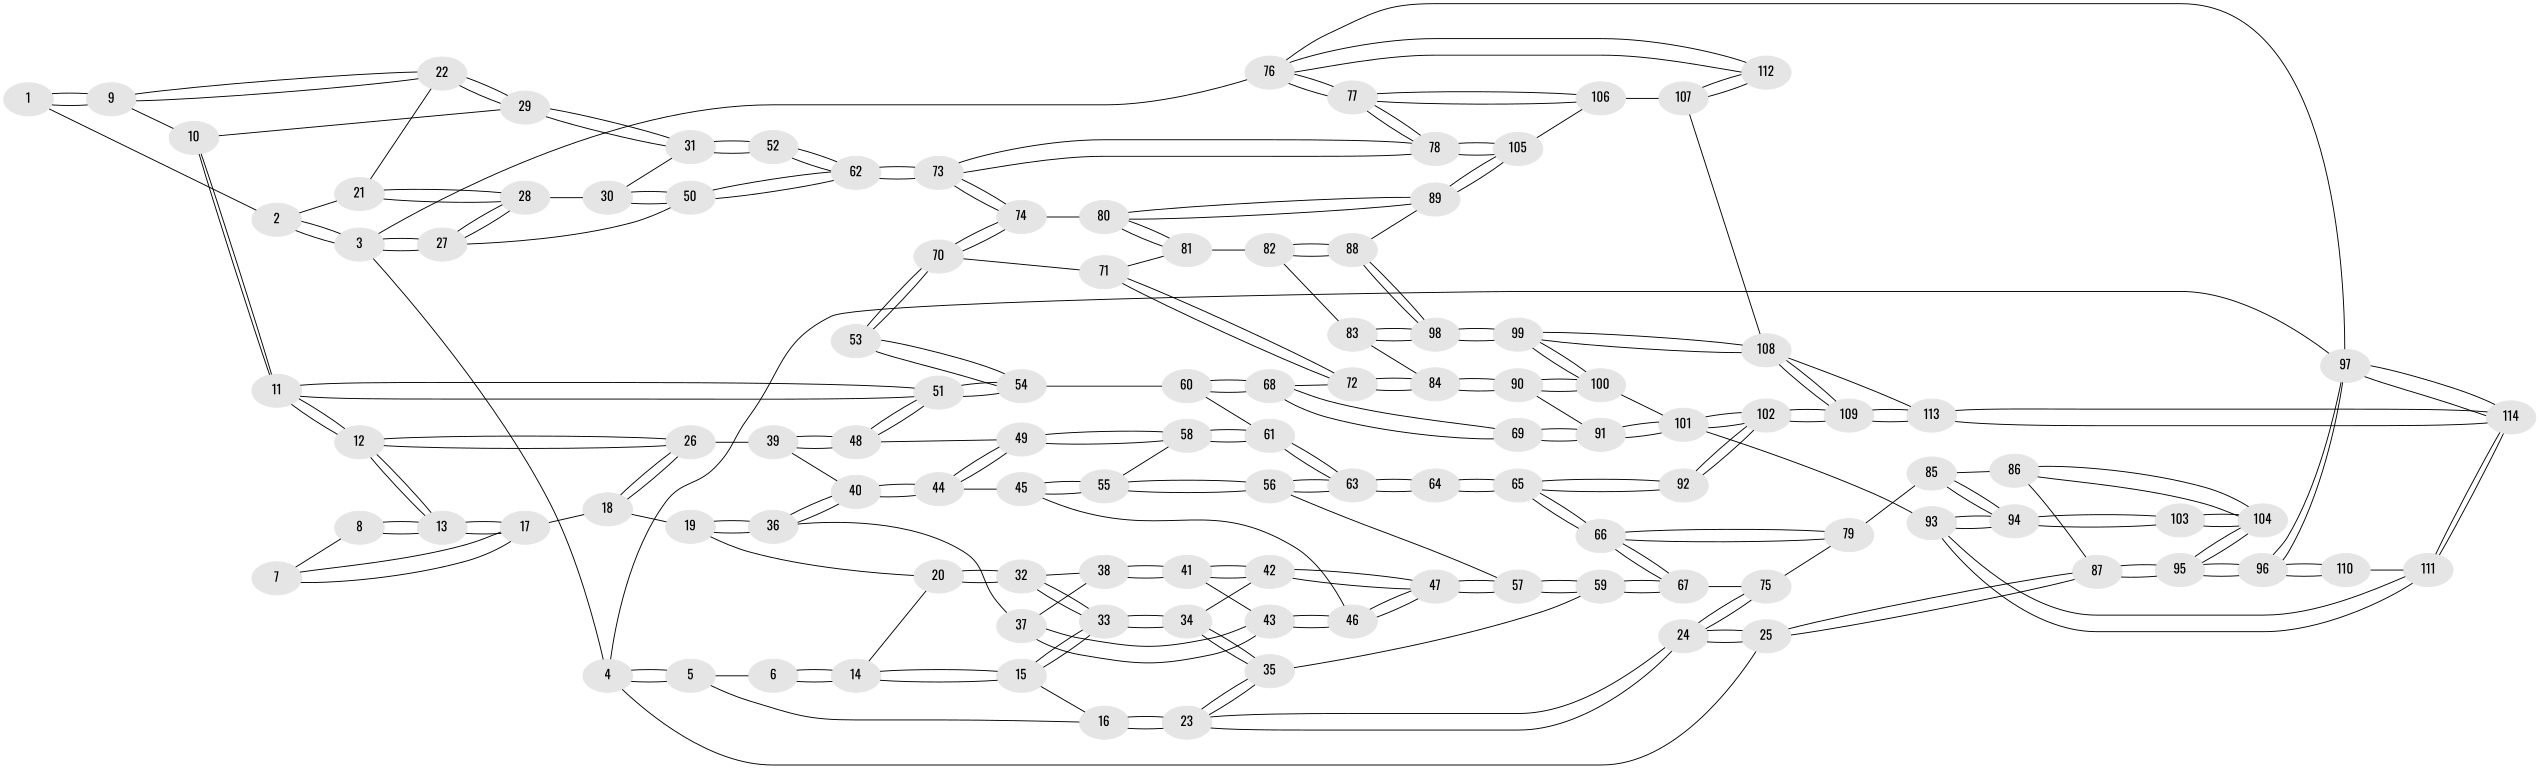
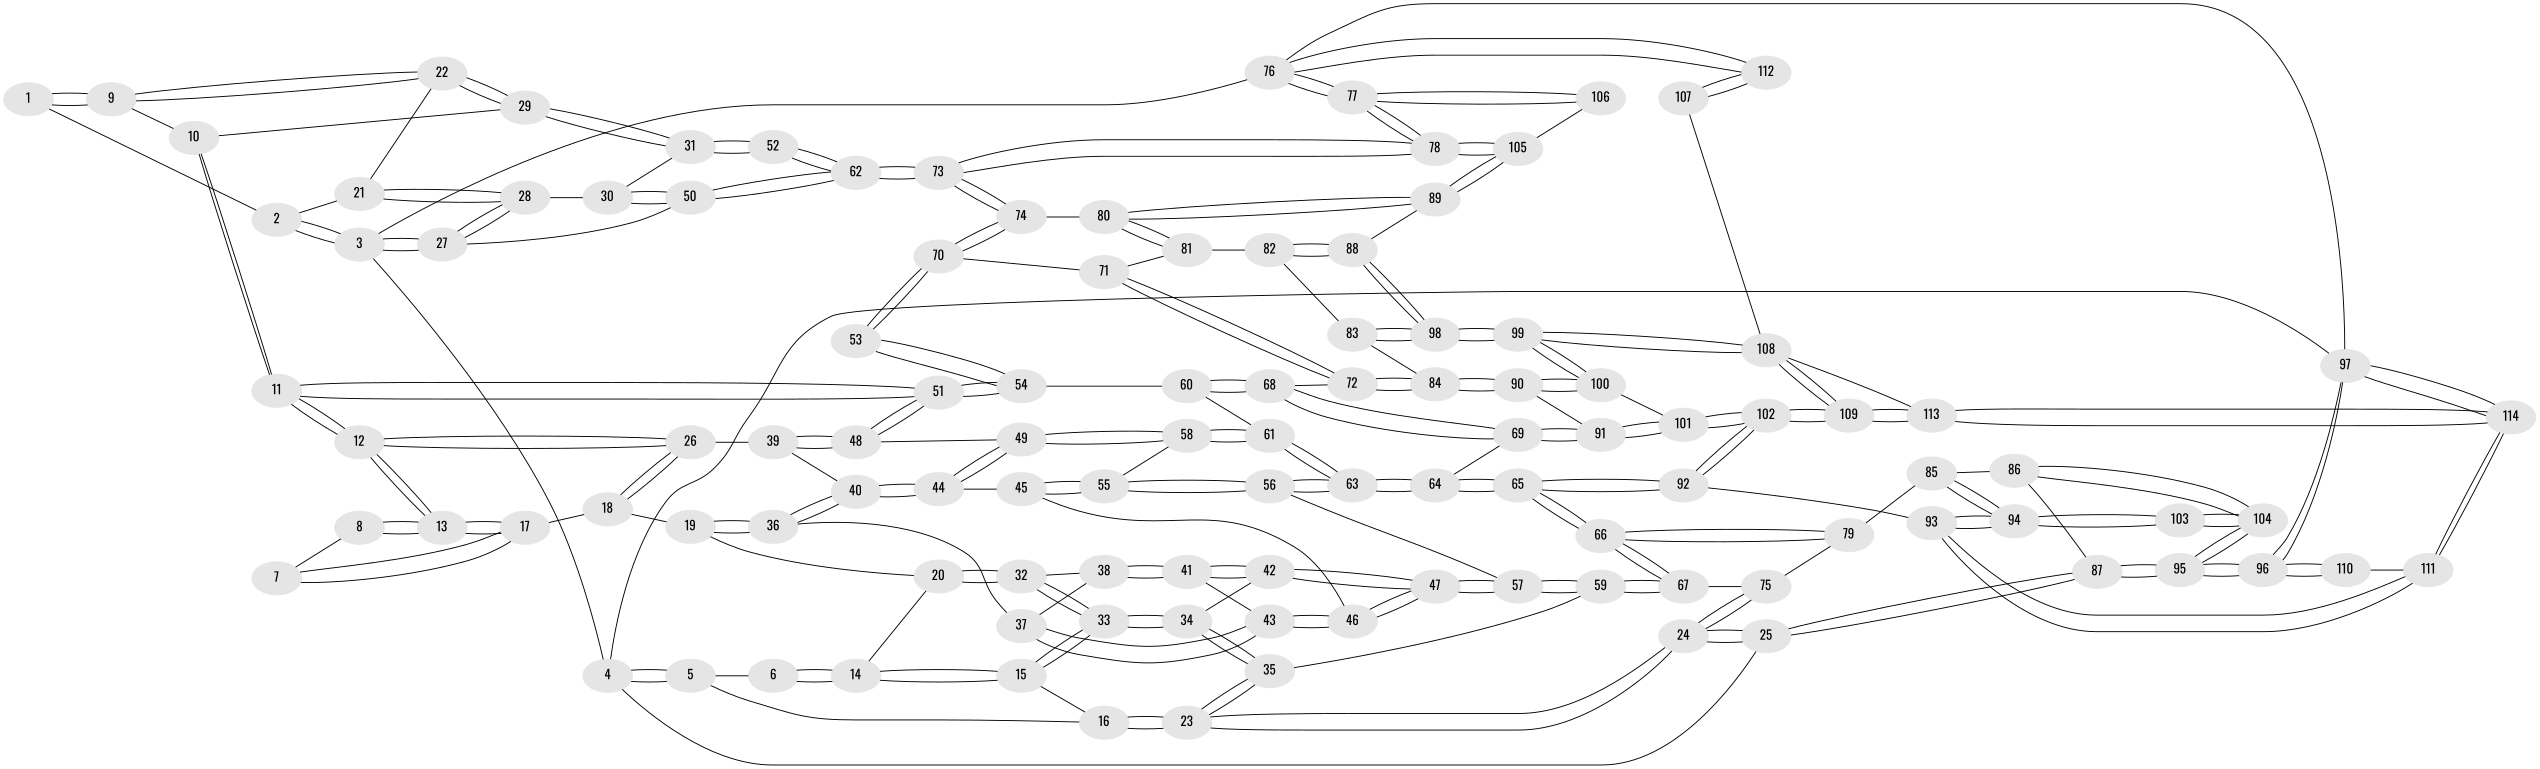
  graph {
    fontname=Oswald
    rankdir=LR
    node [color=gray90 fontname=Oswald style=filled]
    edge [fontname=Oswald]
    1
    2
    9
    3
    21
    10
    22
    4
    27
    76
    28
    5
    25
    97
    50
    77
    112
    6
    16
    87
    114
    14
    23
    7
    8
    17
    15
    20
    13
    18
    11
    29
    12
    51
    31
    26
    54
    39
    33
    32
    34
    24
    35
    19
    36
    37
    40
    38
    30
    75
    59
    79
    95
    48
    62
    52
    41
    42
    47
    67
    43
    44
    46
    49
    45
    57
    55
    58
    56
    61
    73
    60
    53
    70
    71
    74
    68
    63
    64
    69
    72
    78
    65
    66
    92
    91
    93
    102
    85
    84
    101
    81
    80
    82
    90
    105
    89
    106
    107
    86
    94
    83
    88
    98
    99
    100
    104
    103
    96
    111
    109
    110
    108
    113
    1 -- 2
    1 -- 9
    1 -- 9
    2 -- 3
    2 -- 3
    2 -- 21
    9 -- 10
    9 -- 22
    9 -- 22
    3 -- 4
    3 -- 27
    3 -- 27
    3 -- 76
    21 -- 22
    21 -- 28
    21 -- 28
    10 -- 11
    10 -- 11
    10 -- 29
    22 -- 29
    22 -- 29
    4 -- 5
    4 -- 5
    4 -- 25
    4 -- 97
    27 -- 28
    27 -- 28
    27 -- 50
    76 -- 97
    76 -- 77
    76 -- 77
    76 -- 112
    76 -- 112
    28 -- 30
    5 -- 6
    5 -- 16
    25 -- 87
    25 -- 87
    97 -- 114
    97 -- 114
    50 -- 62
    50 -- 62
    77 -- 78
    77 -- 78
    77 -- 106
    77 -- 106
    6 -- 14
    6 -- 14
    16 -- 23
    16 -- 23
    87 -- 95
    87 -- 95
    14 -- 15
    14 -- 15
    14 -- 20
    23 -- 24
    23 -- 24
    23 -- 35
    23 -- 35
    7 -- 8
    7 -- 17
    7 -- 17
    8 -- 13
    8 -- 13
    17 -- 18
    15 -- 16
    15 -- 33
    15 -- 33
    20 -- 32
    20 -- 32
    13 -- 17
    13 -- 17
    18 -- 26
    18 -- 26
    18 -- 19
    11 -- 12
    11 -- 12
    11 -- 51
    11 -- 51
    29 -- 31
    29 -- 31
    12 -- 13
    12 -- 13
    12 -- 26
    12 -- 26
    51 -- 54
    51 -- 54
    31 -- 52
    31 -- 52
    26 -- 39
    54 -- 60
    39 -- 40
    39 -- 48
    39 -- 48
    33 -- 34
    33 -- 34
    32 -- 33
    32 -- 33
    32 -- 38
    34 -- 35
    34 -- 35
    34 -- 42
    24 -- 25
    24 -- 25
    24 -- 75
    24 -- 75
    35 -- 59
    19 -- 20
    19 -- 36
    19 -- 36
    36 -- 37
    36 -- 40
    36 -- 40
    37 -- 38
    37 -- 43
    37 -- 43
    40 -- 44
    40 -- 44
    38 -- 41
    38 -- 41
    30 -- 50
    30 -- 50
    30 -- 31
    75 -- 79
    59 -- 67
    59 -- 67
    79 -- 85
    95 -- 104
    95 -- 104
    95 -- 96
    95 -- 96
    48 -- 51
    48 -- 51
    48 -- 49
    62 -- 73
    62 -- 73
    52 -- 62
    52 -- 62
    41 -- 42
    41 -- 42
    41 -- 43
    42 -- 47
    42 -- 47
    47 -- 57
    47 -- 57
    67 -- 75
    43 -- 46
    43 -- 46
    44 -- 49
    44 -- 49
    44 -- 45
    46 -- 47
    46 -- 47
    49 -- 58
    49 -- 58
    45 -- 46
    45 -- 55
    45 -- 55
    57 -- 59
    57 -- 59
    55 -- 58
    55 -- 56
    55 -- 56
    58 -- 61
    58 -- 61
    56 -- 57
    56 -- 63
    56 -- 63
    61 -- 63
    61 -- 63
    73 -- 74
    73 -- 74
    73 -- 78
    73 -- 78
    60 -- 61
    60 -- 68
    60 -- 68
    53 -- 54
    53 -- 54
    53 -- 70
    53 -- 70
    70 -- 71
    70 -- 74
    70 -- 74
    71 -- 72
    71 -- 72
    71 -- 81
    74 -- 80
    68 -- 69
    68 -- 69
    68 -- 72
    63 -- 64
    63 -- 64
+   64 -- 69
    64 -- 65
    64 -- 65
    69 -- 91
    69 -- 91
    72 -- 84
    72 -- 84
    78 -- 105
    78 -- 105
    65 -- 66
    65 -- 66
    65 -- 92
    65 -- 92
    66 -- 79
    66 -- 79
    66 -- 67
    66 -- 67
-   101 -- 93
+   92 -- 93
    92 -- 102
    92 -- 102
    91 -- 101
    91 -- 101
    93 -- 94
    93 -- 94
    93 -- 111
    93 -- 111
    102 -- 109
    102 -- 109
    85 -- 86
    85 -- 94
    85 -- 94
    84 -- 90
    84 -- 90
    101 -- 102
    101 -- 102
    81 -- 82
    80 -- 81
    80 -- 81
    80 -- 89
    80 -- 89
    82 -- 83
    82 -- 88
    82 -- 88
    90 -- 91
    90 -- 100
    90 -- 100
    105 -- 106
    89 -- 105
    89 -- 105
-   106 -- 107
    107 -- 112
    107 -- 112
    107 -- 108
    86 -- 87
    86 -- 104
    86 -- 104
    94 -- 103
    94 -- 103
    83 -- 84
    83 -- 98
    83 -- 98
    88 -- 89
    88 -- 98
    88 -- 98
    98 -- 99
    98 -- 99
    99 -- 100
    99 -- 100
    99 -- 108
    99 -- 108
    100 -- 101
    103 -- 104
    103 -- 104
    96 -- 97
    96 -- 97
    96 -- 110
    96 -- 110
    111 -- 114
    111 -- 114
    109 -- 113
    109 -- 113
    110 -- 111
    108 -- 109
    108 -- 109
    108 -- 113
    113 -- 114
    113 -- 114
  }
